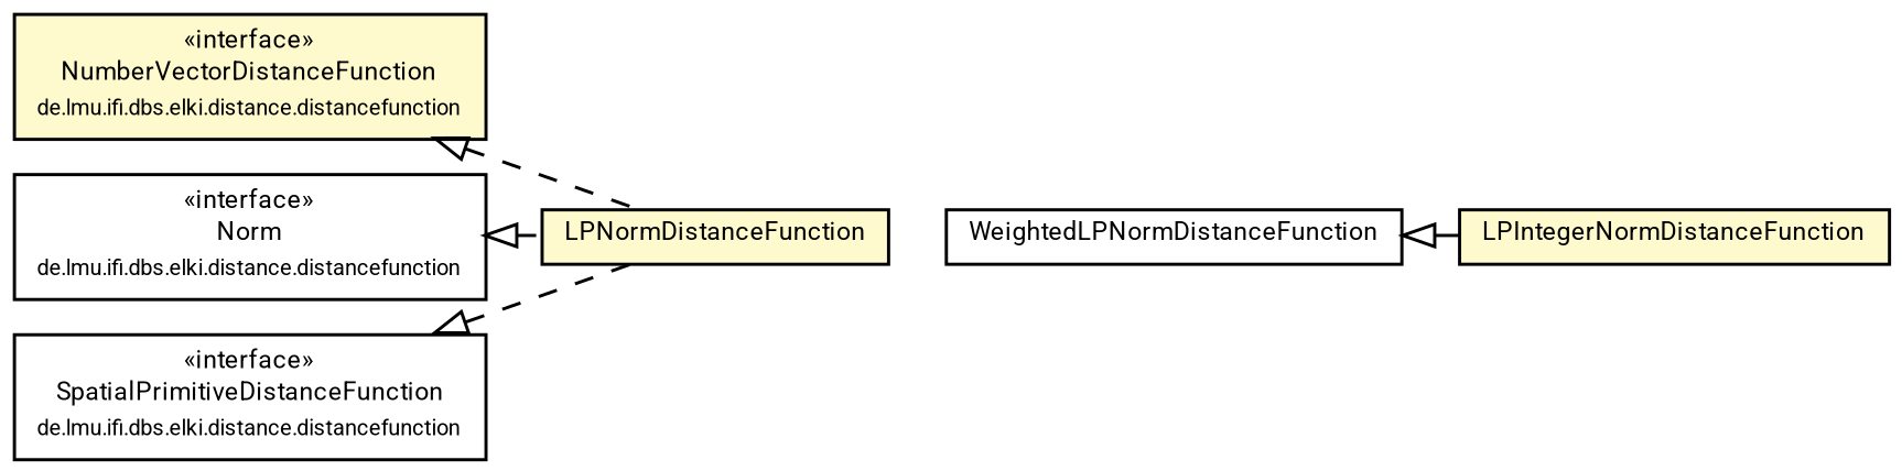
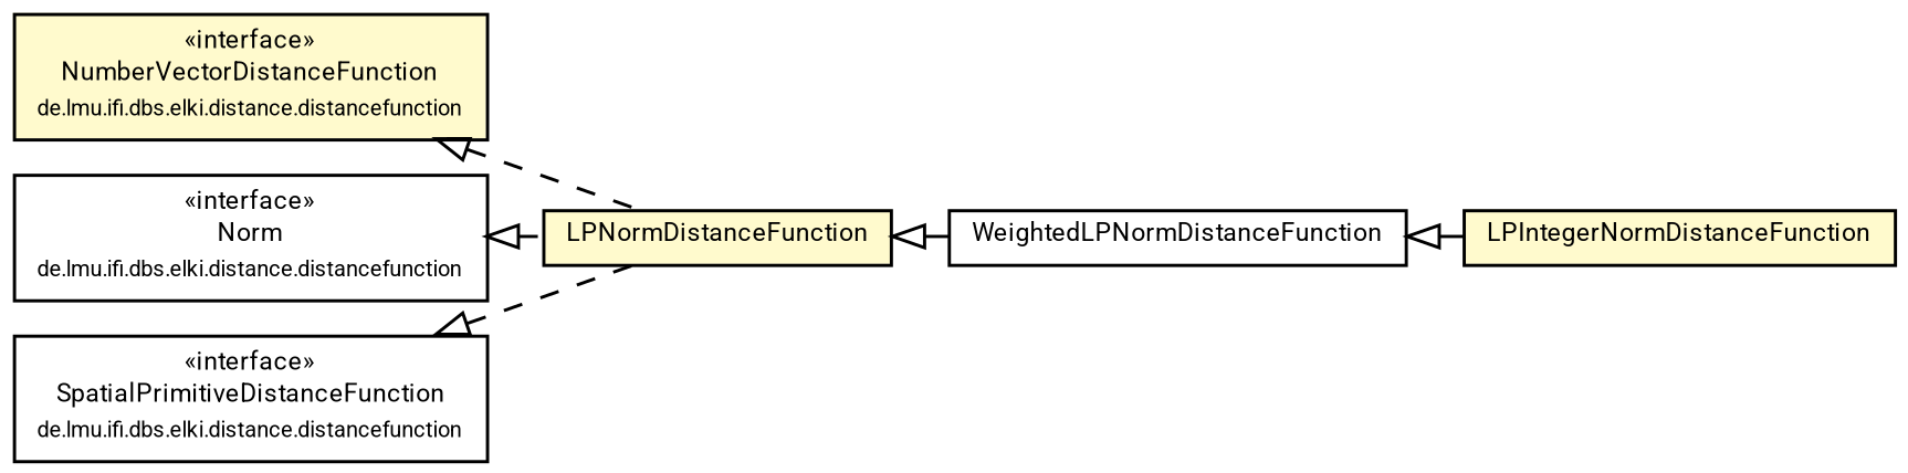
  digraph {
    nodesep=0.15
    rankdir=LR
    ranksep=0.25
    node [fontcolor=black fontname=Roboto fontsize=8 margin=0 shape=plaintext]
    edge [arrowtail=empty color=black dir=back fontname=Roboto fontsize=7 labelfontname=Roboto labelfontsize=7 style=dashed weight=9]
    n1 [height=0 label=<<table title="de.lmu.ifi.dbs.elki.distance.distancefunction.NumberVectorDistanceFunction" border="0" cellborder="1" cellspacing="0" cellpadding="2" bgcolor="LemonChiffon" href="../NumberVectorDistanceFunction.html" target="_parent"> 		<tr><td><table border="0" cellspacing="0" cellpadding="1"> 		<tr><td align="center" balign="center"> &#171;interface&#187; </td></tr> 		<tr><td align="center" balign="center"> <font face="Roboto">NumberVectorDistanceFunction</font> </td></tr> 		<tr><td align="center" balign="center"> <font face="Roboto" point-size="7.0">de.lmu.ifi.dbs.elki.distance.distancefunction</font> </td></tr> 		</table></td></tr> 		</table>> width=0]
    n2 [height=0 label=<<table title="de.lmu.ifi.dbs.elki.distance.distancefunction.minkowski.LPNormDistanceFunction" border="0" cellborder="1" cellspacing="0" cellpadding="2" bgcolor="lemonChiffon" href="LPNormDistanceFunction.html" target="_parent"> 		<tr><td><table border="0" cellspacing="0" cellpadding="1"> 		<tr><td align="center" balign="center"> <font face="Roboto">LPNormDistanceFunction</font> </td></tr> 		</table></td></tr> 		</table>> width=0]
    n3 [height=0 label=<<table title="de.lmu.ifi.dbs.elki.distance.distancefunction.minkowski.WeightedLPNormDistanceFunction" border="0" cellborder="1" cellspacing="0" cellpadding="2" href="WeightedLPNormDistanceFunction.html" target="_parent"> 		<tr><td><table border="0" cellspacing="0" cellpadding="1"> 		<tr><td align="center" balign="center"> <font face="Roboto">WeightedLPNormDistanceFunction</font> </td></tr> 		</table></td></tr> 		</table>> width=0]
    n4 [height=0 label=<<table title="de.lmu.ifi.dbs.elki.distance.distancefunction.Norm" border="0" cellborder="1" cellspacing="0" cellpadding="2" href="../Norm.html" target="_parent"> 		<tr><td><table border="0" cellspacing="0" cellpadding="1"> 		<tr><td align="center" balign="center"> &#171;interface&#187; </td></tr> 		<tr><td align="center" balign="center"> <font face="Roboto">Norm</font> </td></tr> 		<tr><td align="center" balign="center"> <font face="Roboto" point-size="7.0">de.lmu.ifi.dbs.elki.distance.distancefunction</font> </td></tr> 		</table></td></tr> 		</table>> width=0]
    n5 [height=0 label=<<table title="de.lmu.ifi.dbs.elki.distance.distancefunction.SpatialPrimitiveDistanceFunction" border="0" cellborder="1" cellspacing="0" cellpadding="2" href="../SpatialPrimitiveDistanceFunction.html" target="_parent"> 		<tr><td><table border="0" cellspacing="0" cellpadding="1"> 		<tr><td align="center" balign="center"> &#171;interface&#187; </td></tr> 		<tr><td align="center" balign="center"> <font face="Roboto">SpatialPrimitiveDistanceFunction</font> </td></tr> 		<tr><td align="center" balign="center"> <font face="Roboto" point-size="7.0">de.lmu.ifi.dbs.elki.distance.distancefunction</font> </td></tr> 		</table></td></tr> 		</table>> width=0]
    n6 [height=0 label=<<table title="de.lmu.ifi.dbs.elki.distance.distancefunction.minkowski.LPIntegerNormDistanceFunction" border="0" cellborder="1" cellspacing="0" cellpadding="2" bgcolor="LemonChiffon" href="LPIntegerNormDistanceFunction.html" target="_parent"> 		<tr><td><table border="0" cellspacing="0" cellpadding="1"> 		<tr><td align="center" balign="center"> <font face="Roboto">LPIntegerNormDistanceFunction</font> </td></tr> 		</table></td></tr> 		</table>> width=0]
    n1 -> n2
+   n2 -> n3 [weight=10 style=""]
    n3 -> n6 [weight=10 style=""]
    n4 -> n2
    n5 -> n2
  }
